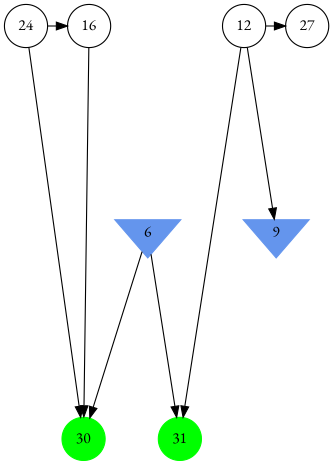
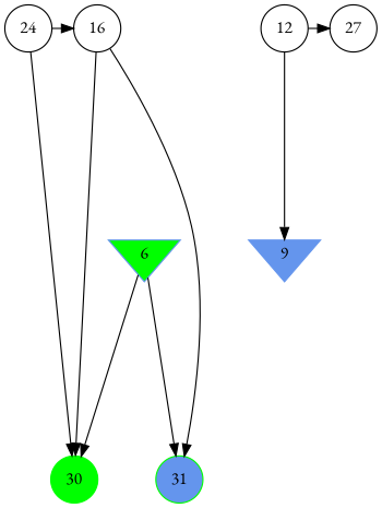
  digraph {
    fontname="EB Garamond"
    ranksep=2.0
    node [color=black fontname="EB Garamond" shape=circle]
    edge [fontname="EB Garamond"]
-   6 [color=cornflowerblue shape=invtriangle style=filled]
+   6 [color=cornflowerblue shape=invtriangle style=filled fillcolor=green]
    9 [color=cornflowerblue shape=invtriangle style=filled]
    12
    16
    24
    27
    30 [color=green style=filled]
-   31 [color=green style=filled]
+   31 [color=green style=filled fillcolor=cornflowerblue]
    subgraph sub_1 {
      rank=same
      6
      9
    }
    subgraph sub_2 {
      rank=same
      12
      16
      24
      27
    }
    subgraph sub_3 {
      rank=same
      30
      31
    }
    6 -> 30
    6 -> 31
    12 -> 9
    12 -> 27
    16 -> 30
-   12 -> 31
+   16 -> 31
    24 -> 16
    24 -> 30
  }
